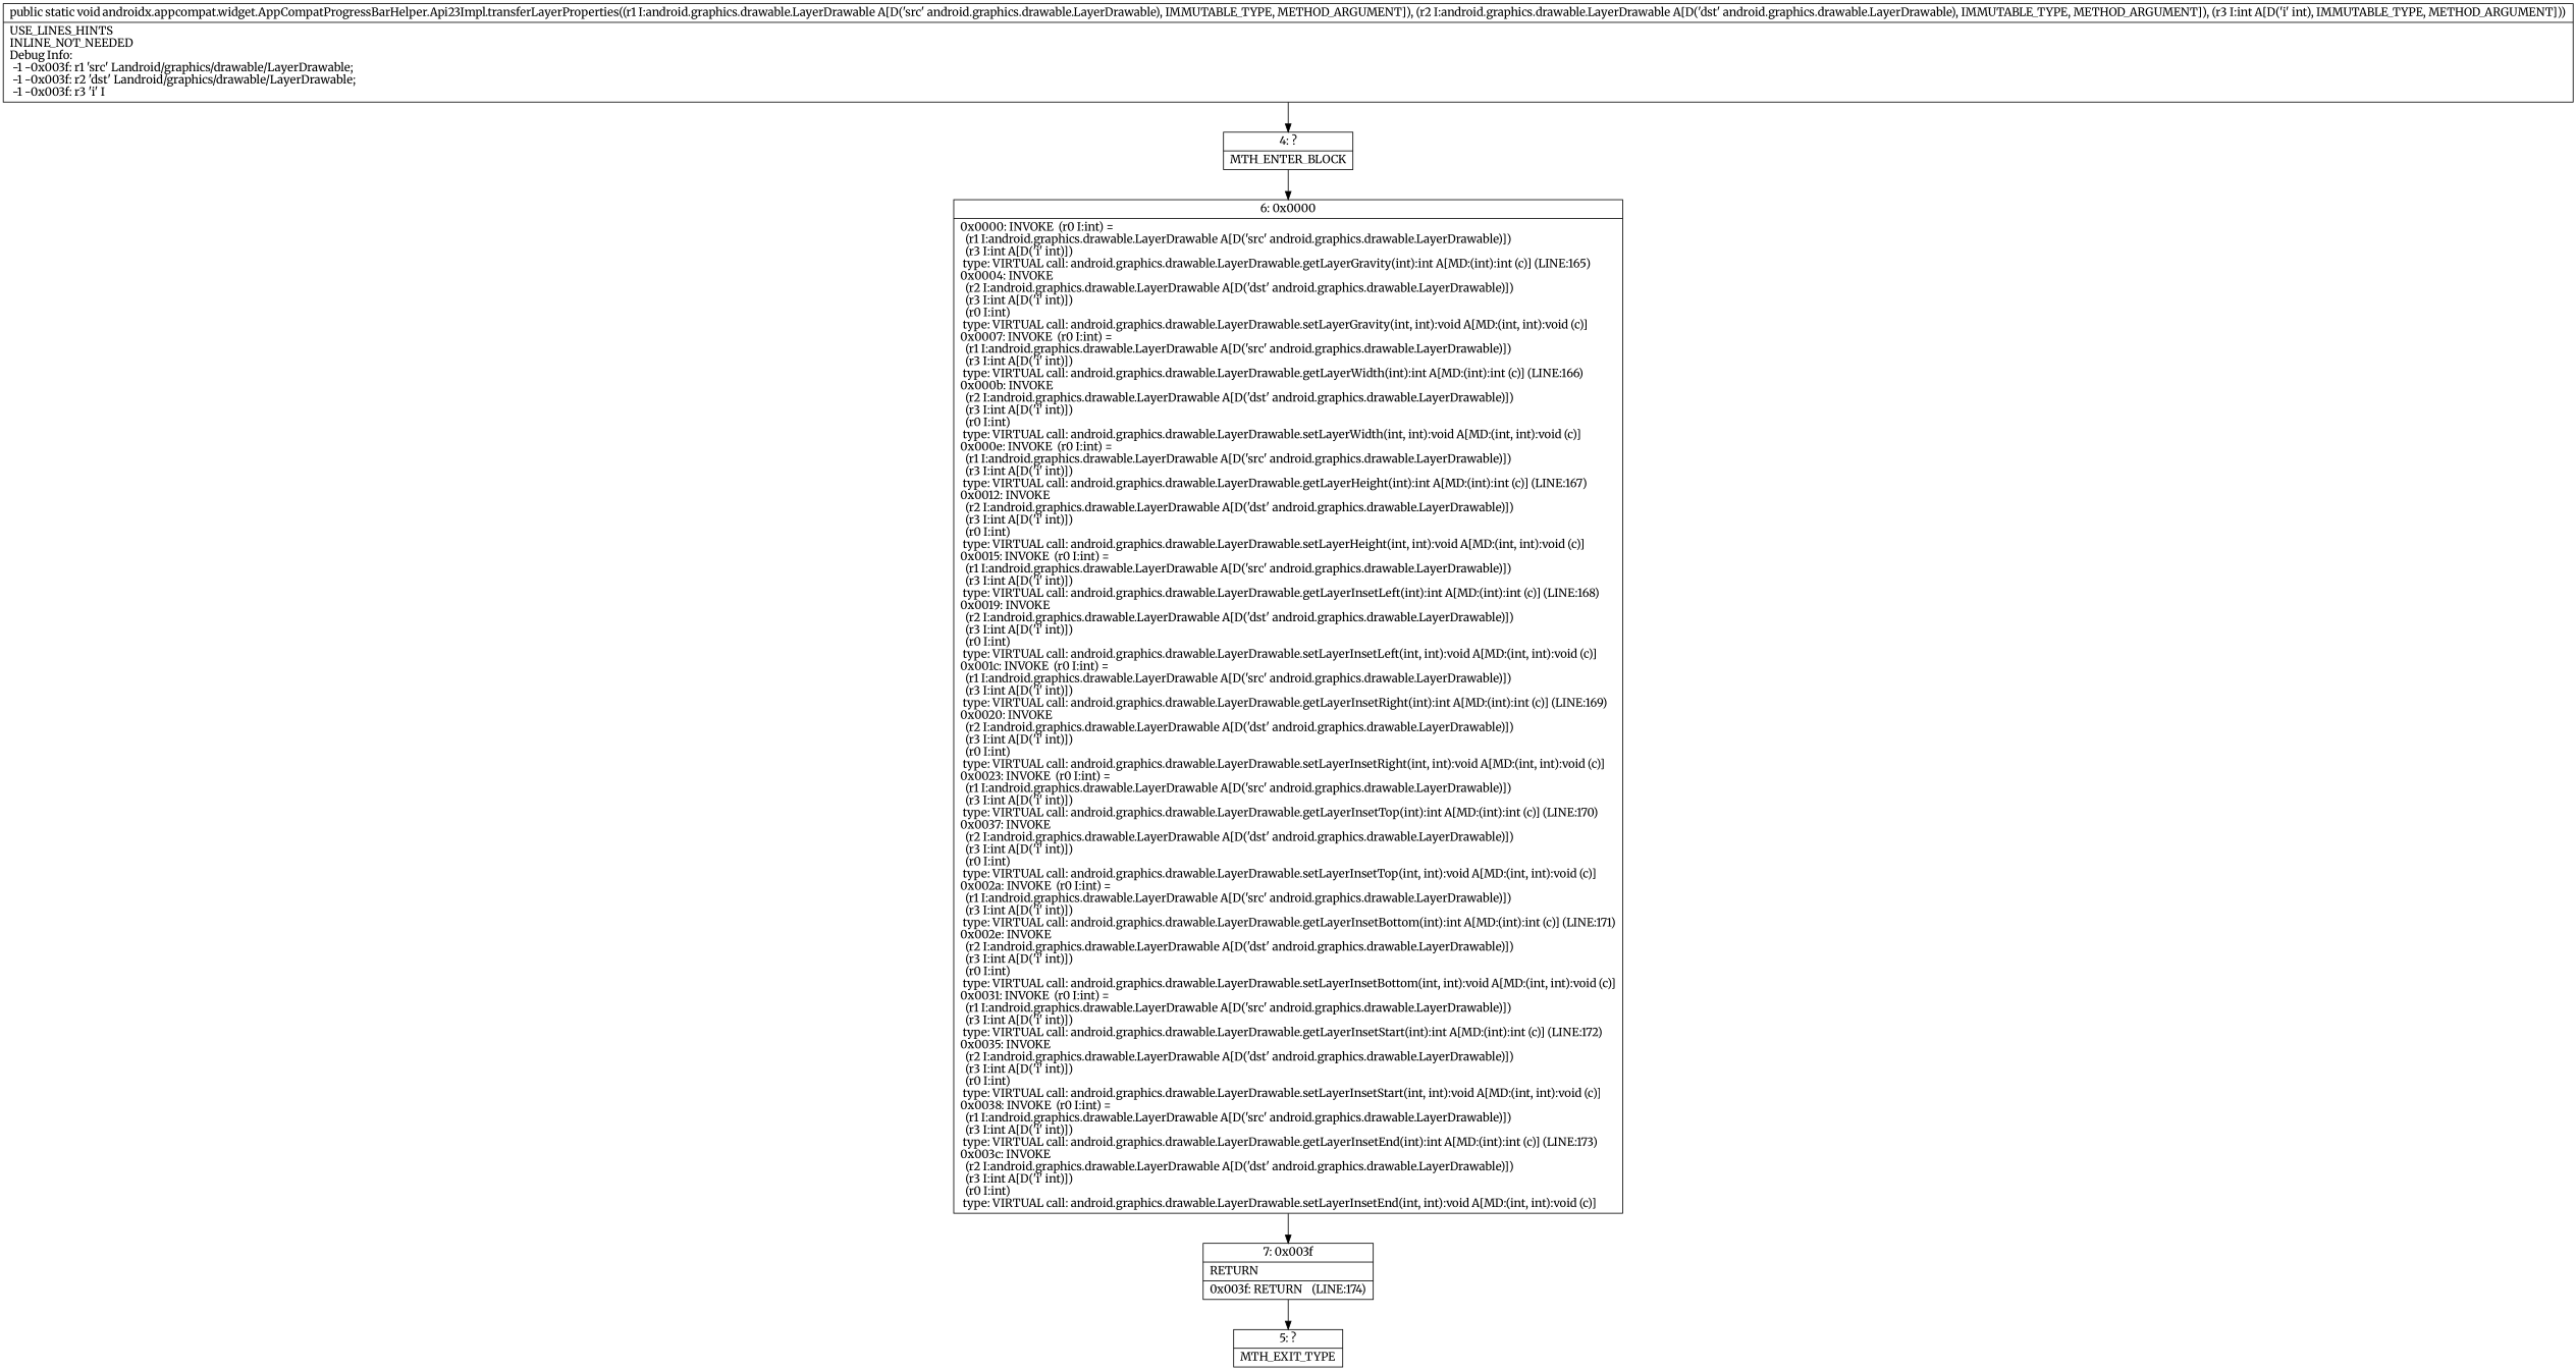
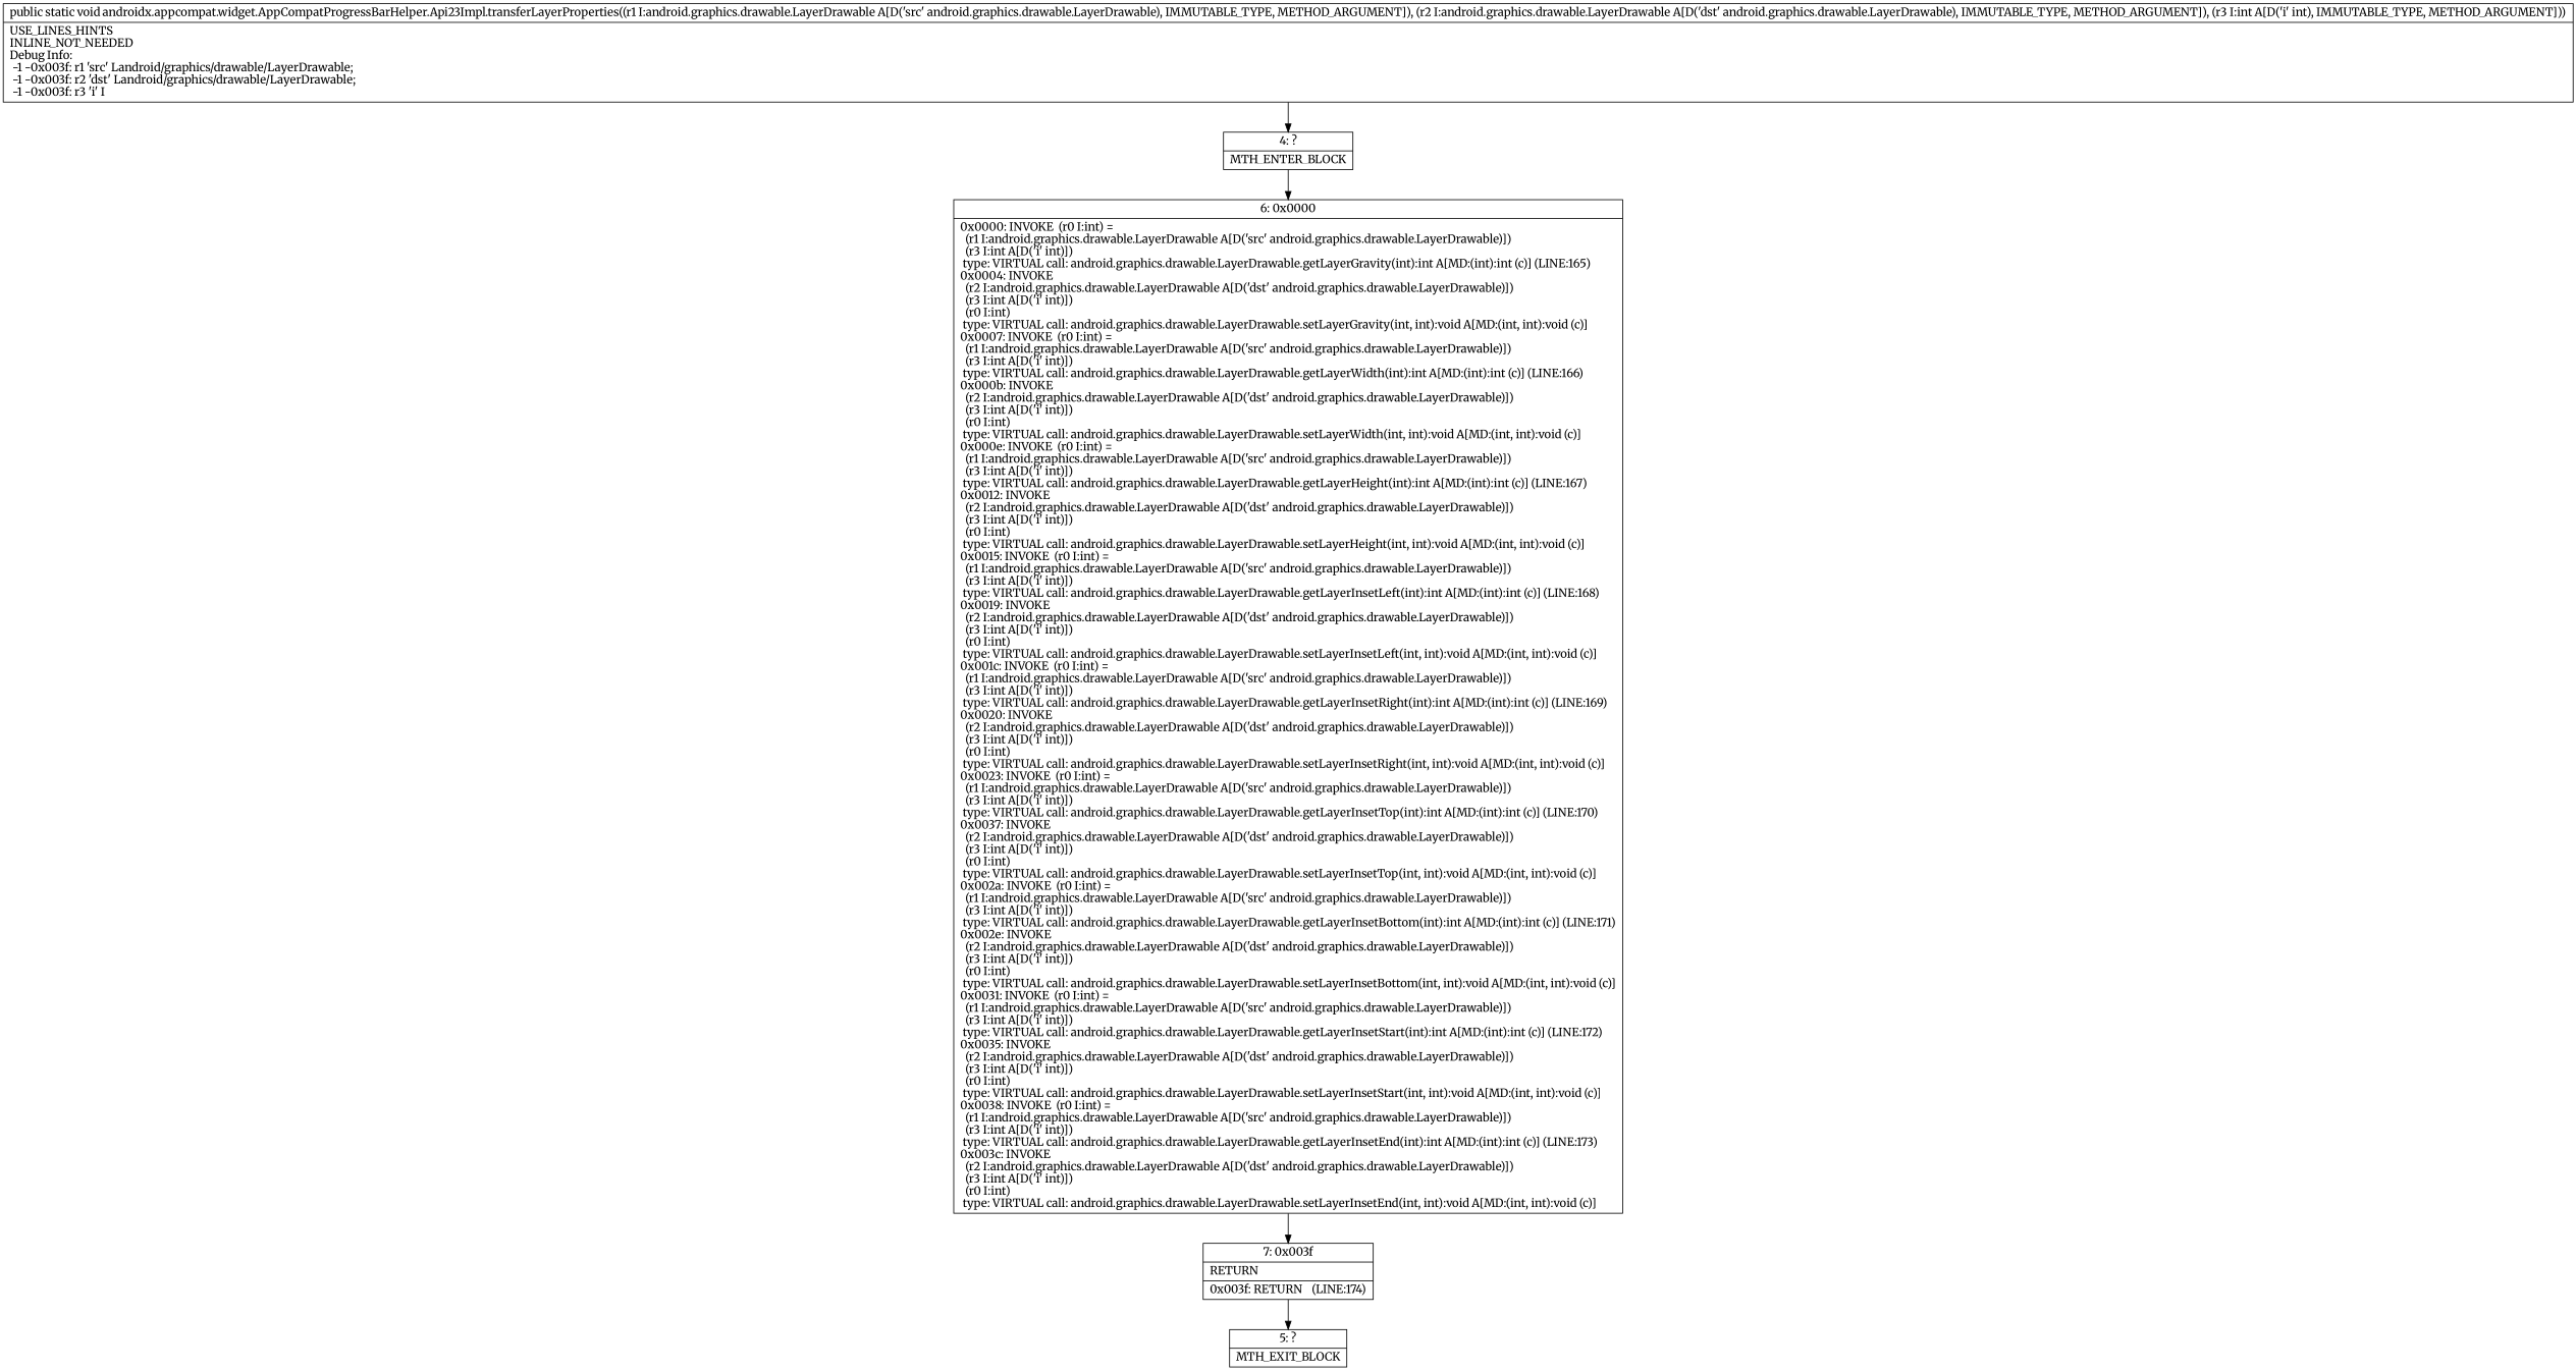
  digraph {
    fontname=Merriweather
    node [fontname=Merriweather shape=record]
    edge [fontname=Merriweather]
    n1 [label="{4\:\ ?|MTH_ENTER_BLOCK\l}"]
    n2 [label="{6\:\ 0x0000|0x0000: INVOKE  (r0 I:int) = \l  (r1 I:android.graphics.drawable.LayerDrawable A[D('src' android.graphics.drawable.LayerDrawable)])\l  (r3 I:int A[D('i' int)])\l type: VIRTUAL call: android.graphics.drawable.LayerDrawable.getLayerGravity(int):int A[MD:(int):int (c)] (LINE:165)\l0x0004: INVOKE  \l  (r2 I:android.graphics.drawable.LayerDrawable A[D('dst' android.graphics.drawable.LayerDrawable)])\l  (r3 I:int A[D('i' int)])\l  (r0 I:int)\l type: VIRTUAL call: android.graphics.drawable.LayerDrawable.setLayerGravity(int, int):void A[MD:(int, int):void (c)]\l0x0007: INVOKE  (r0 I:int) = \l  (r1 I:android.graphics.drawable.LayerDrawable A[D('src' android.graphics.drawable.LayerDrawable)])\l  (r3 I:int A[D('i' int)])\l type: VIRTUAL call: android.graphics.drawable.LayerDrawable.getLayerWidth(int):int A[MD:(int):int (c)] (LINE:166)\l0x000b: INVOKE  \l  (r2 I:android.graphics.drawable.LayerDrawable A[D('dst' android.graphics.drawable.LayerDrawable)])\l  (r3 I:int A[D('i' int)])\l  (r0 I:int)\l type: VIRTUAL call: android.graphics.drawable.LayerDrawable.setLayerWidth(int, int):void A[MD:(int, int):void (c)]\l0x000e: INVOKE  (r0 I:int) = \l  (r1 I:android.graphics.drawable.LayerDrawable A[D('src' android.graphics.drawable.LayerDrawable)])\l  (r3 I:int A[D('i' int)])\l type: VIRTUAL call: android.graphics.drawable.LayerDrawable.getLayerHeight(int):int A[MD:(int):int (c)] (LINE:167)\l0x0012: INVOKE  \l  (r2 I:android.graphics.drawable.LayerDrawable A[D('dst' android.graphics.drawable.LayerDrawable)])\l  (r3 I:int A[D('i' int)])\l  (r0 I:int)\l type: VIRTUAL call: android.graphics.drawable.LayerDrawable.setLayerHeight(int, int):void A[MD:(int, int):void (c)]\l0x0015: INVOKE  (r0 I:int) = \l  (r1 I:android.graphics.drawable.LayerDrawable A[D('src' android.graphics.drawable.LayerDrawable)])\l  (r3 I:int A[D('i' int)])\l type: VIRTUAL call: android.graphics.drawable.LayerDrawable.getLayerInsetLeft(int):int A[MD:(int):int (c)] (LINE:168)\l0x0019: INVOKE  \l  (r2 I:android.graphics.drawable.LayerDrawable A[D('dst' android.graphics.drawable.LayerDrawable)])\l  (r3 I:int A[D('i' int)])\l  (r0 I:int)\l type: VIRTUAL call: android.graphics.drawable.LayerDrawable.setLayerInsetLeft(int, int):void A[MD:(int, int):void (c)]\l0x001c: INVOKE  (r0 I:int) = \l  (r1 I:android.graphics.drawable.LayerDrawable A[D('src' android.graphics.drawable.LayerDrawable)])\l  (r3 I:int A[D('i' int)])\l type: VIRTUAL call: android.graphics.drawable.LayerDrawable.getLayerInsetRight(int):int A[MD:(int):int (c)] (LINE:169)\l0x0020: INVOKE  \l  (r2 I:android.graphics.drawable.LayerDrawable A[D('dst' android.graphics.drawable.LayerDrawable)])\l  (r3 I:int A[D('i' int)])\l  (r0 I:int)\l type: VIRTUAL call: android.graphics.drawable.LayerDrawable.setLayerInsetRight(int, int):void A[MD:(int, int):void (c)]\l0x0023: INVOKE  (r0 I:int) = \l  (r1 I:android.graphics.drawable.LayerDrawable A[D('src' android.graphics.drawable.LayerDrawable)])\l  (r3 I:int A[D('i' int)])\l type: VIRTUAL call: android.graphics.drawable.LayerDrawable.getLayerInsetTop(int):int A[MD:(int):int (c)] (LINE:170)\l0x0037: INVOKE  \l  (r2 I:android.graphics.drawable.LayerDrawable A[D('dst' android.graphics.drawable.LayerDrawable)])\l  (r3 I:int A[D('i' int)])\l  (r0 I:int)\l type: VIRTUAL call: android.graphics.drawable.LayerDrawable.setLayerInsetTop(int, int):void A[MD:(int, int):void (c)]\l0x002a: INVOKE  (r0 I:int) = \l  (r1 I:android.graphics.drawable.LayerDrawable A[D('src' android.graphics.drawable.LayerDrawable)])\l  (r3 I:int A[D('i' int)])\l type: VIRTUAL call: android.graphics.drawable.LayerDrawable.getLayerInsetBottom(int):int A[MD:(int):int (c)] (LINE:171)\l0x002e: INVOKE  \l  (r2 I:android.graphics.drawable.LayerDrawable A[D('dst' android.graphics.drawable.LayerDrawable)])\l  (r3 I:int A[D('i' int)])\l  (r0 I:int)\l type: VIRTUAL call: android.graphics.drawable.LayerDrawable.setLayerInsetBottom(int, int):void A[MD:(int, int):void (c)]\l0x0031: INVOKE  (r0 I:int) = \l  (r1 I:android.graphics.drawable.LayerDrawable A[D('src' android.graphics.drawable.LayerDrawable)])\l  (r3 I:int A[D('i' int)])\l type: VIRTUAL call: android.graphics.drawable.LayerDrawable.getLayerInsetStart(int):int A[MD:(int):int (c)] (LINE:172)\l0x0035: INVOKE  \l  (r2 I:android.graphics.drawable.LayerDrawable A[D('dst' android.graphics.drawable.LayerDrawable)])\l  (r3 I:int A[D('i' int)])\l  (r0 I:int)\l type: VIRTUAL call: android.graphics.drawable.LayerDrawable.setLayerInsetStart(int, int):void A[MD:(int, int):void (c)]\l0x0038: INVOKE  (r0 I:int) = \l  (r1 I:android.graphics.drawable.LayerDrawable A[D('src' android.graphics.drawable.LayerDrawable)])\l  (r3 I:int A[D('i' int)])\l type: VIRTUAL call: android.graphics.drawable.LayerDrawable.getLayerInsetEnd(int):int A[MD:(int):int (c)] (LINE:173)\l0x003c: INVOKE  \l  (r2 I:android.graphics.drawable.LayerDrawable A[D('dst' android.graphics.drawable.LayerDrawable)])\l  (r3 I:int A[D('i' int)])\l  (r0 I:int)\l type: VIRTUAL call: android.graphics.drawable.LayerDrawable.setLayerInsetEnd(int, int):void A[MD:(int, int):void (c)]\l}"]
    n3 [label="{7\:\ 0x003f|RETURN\l|0x003f: RETURN    (LINE:174)\l}"]
-   n4 [label="{5\:\ ?|MTH_EXIT_TYPE\l}"]
+   n4 [label="{5\:\ ?|MTH_EXIT_BLOCK\l}"]
    n5 [label="{public static void androidx.appcompat.widget.AppCompatProgressBarHelper.Api23Impl.transferLayerProperties((r1 I:android.graphics.drawable.LayerDrawable A[D('src' android.graphics.drawable.LayerDrawable), IMMUTABLE_TYPE, METHOD_ARGUMENT]), (r2 I:android.graphics.drawable.LayerDrawable A[D('dst' android.graphics.drawable.LayerDrawable), IMMUTABLE_TYPE, METHOD_ARGUMENT]), (r3 I:int A[D('i' int), IMMUTABLE_TYPE, METHOD_ARGUMENT]))  | USE_LINES_HINTS\lINLINE_NOT_NEEDED\lDebug Info:\l  \-1 \-0x003f: r1 'src' Landroid\/graphics\/drawable\/LayerDrawable;\l  \-1 \-0x003f: r2 'dst' Landroid\/graphics\/drawable\/LayerDrawable;\l  \-1 \-0x003f: r3 'i' I\l}"]
    n1 -> n2
    n2 -> n3
    n3 -> n4
    n5 -> n1
  }
